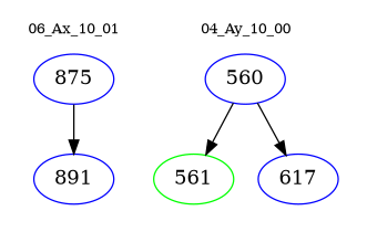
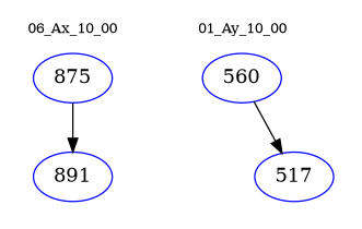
  digraph {
    node [color=blue]
    edge [color=black]
    n1 [label=875]
    n2 [label=891]
    n3 [label=560]
-   n4 [color=green label=561]
-   n5 [label=617]
+   n5 [label=517]
    subgraph cluster_1 {
      color=white
      fontsize=10
-     label="06_Ax_10_01"
+     label="06_Ax_10_00"
      n1
      n2
    }
    subgraph cluster_2 {
      color=white
      fontsize=10
-     label="04_Ay_10_00"
+     label="01_Ay_10_00"
      n3
-     n4
      n5
    }
    n1 -> n2
-   n3 -> n4
    n3 -> n5
  }
